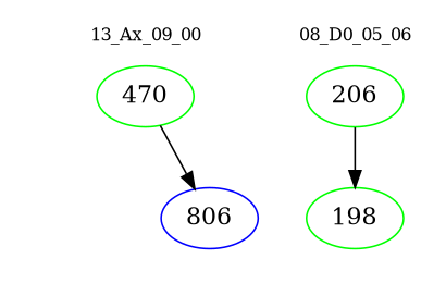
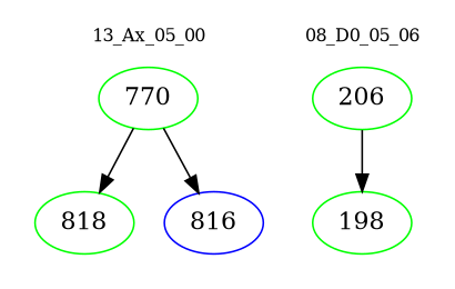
  digraph {
    node [color=green]
    edge [color=black]
-   n1 [label=470]
-   n3 [color=blue label=806]
+   n1 [label=770]
+   n2 [label=818]
+   n3 [color=blue label=816]
    n4 [label=206]
    n5 [label=198]
    subgraph cluster_1 {
      color=white
      fontsize=10
-     label="13_Ax_09_00"
+     label="13_Ax_05_00"
      n1
+     n2
      n3
    }
    subgraph cluster_2 {
      color=white
      fontsize=10
      label="08_D0_05_06"
      n4
      n5
    }
+   n1 -> n2
    n1 -> n3
    n4 -> n5
  }
